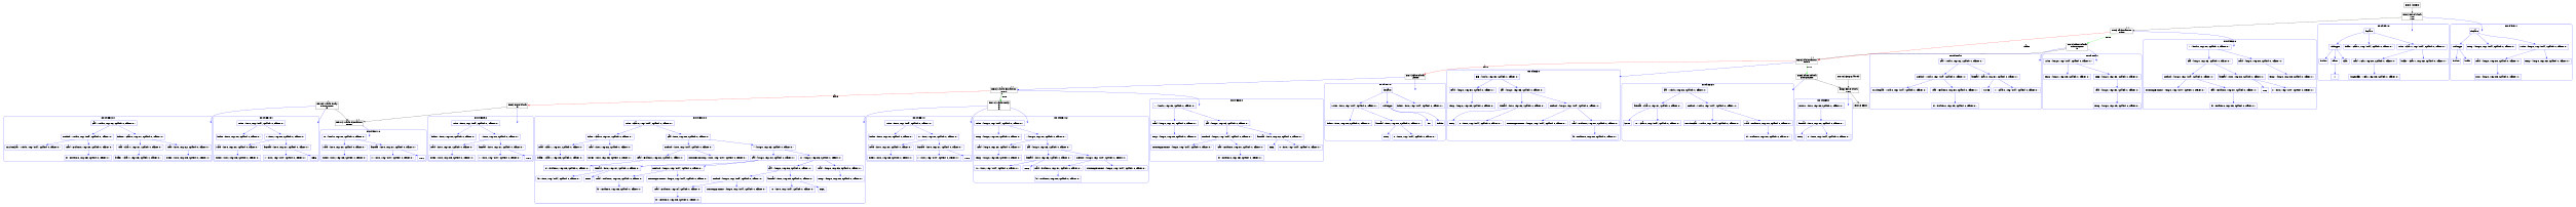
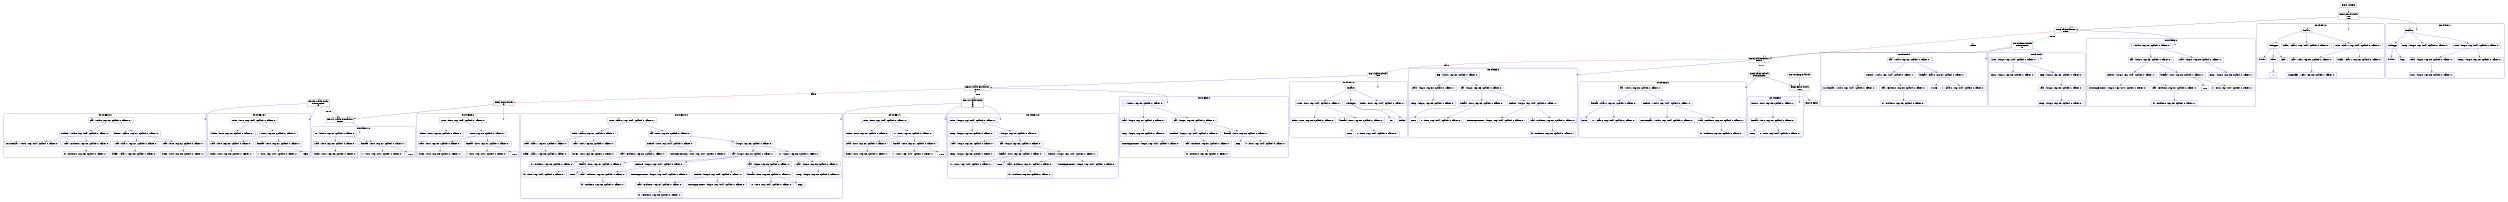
  digraph {
    compound=true
    splines=true
    node [shape=rectangle color=blue]
    edge [color=blue]
    entry0 [shape=point style=invis color=""]
    n2 [label="call <void:0, reg: R2, spilled: 0, offset: 0>"]
    n3 [label="method <void:0, reg: (null), spilled: 0, offset: 0>"]
    n4 [label="indexr <char:0, reg: R1, spilled: 0, offset: 0>"]
    n5 [label="__writeChar <void:0, reg: (null), spilled: 0, offset: 0>"]
    n6 [label="read <BuiltIn:0, reg: R0, spilled: 0, offset: 0>"]
    n7 [label="bi <BuiltIn:0, reg: AR, spilled: 0, offset: 0>"]
    n8 [label="read <char:1, reg: R1, spilled: 0, offset: 0>"]
    n9 [label="read <int:0, reg: R2, spilled: 0, offset: 0>"]
    n10 [label="buffer <char:1, reg: AR, spilled: 0, offset: 0>"]
    n11 [label="index <int:0, reg: AR, spilled: 0, offset: 0>"]
    entry1 [shape=point style=invis color=""]
    n13 [label="write <int:0, reg: (null), spilled: 0, offset: 0>"]
    n14 [label="index <int:0, reg: AR, spilled: 0, offset: 0>"]
    n15 [label="- <int:0, reg: R0, spilled: 0, offset: 0>"]
    n16 [label="read <int:0, reg: R0, spilled: 0, offset: 0>"]
    n17 [label="litRead <int:0, reg: R1, spilled: 0, offset: 0>"]
    n18 [label="index <int:0, reg: AR, spilled: 0, offset: 0>"]
    n19 [label=DEC]
    n20 [label="1 <int:0, reg: (null), spilled: 0, offset: 0>"]
    entry2 [shape=point style=invis color=""]
    n22 [label="!= <bool:0, reg: R0, spilled: 0, offset: 0>"]
    n23 [label="read <int:0, reg: R0, spilled: 0, offset: 0>"]
    n24 [label="litRead <int:0, reg: R1, spilled: 0, offset: 0>"]
    n25 [label="index <int:0, reg: AR, spilled: 0, offset: 0>"]
    n26 [label=DEC]
    n27 [label="-1 <int:0, reg: (null), spilled: 0, offset: 0>"]
    entry3 [shape=point style=invis color=""]
    n29 [label="write <char:0, reg: (null), spilled: 0, offset: 0>"]
    n30 [label="index <char:0, reg: R1, spilled: 0, offset: 0>"]
    n31 [label="call <int:0, reg: N0, spilled: 0, offset: 0>"]
    n32 [label="read <char:1, reg: R1, spilled: 0, offset: 0>"]
    n33 [label="read <int:0, reg: R2, spilled: 0, offset: 0>"]
    n34 [label="buffer <char:1, reg: AR, spilled: 0, offset: 0>"]
    n35 [label="index <int:0, reg: AR, spilled: 0, offset: 0>"]
    n36 [label="method <int:0, reg: (null), spilled: 0, offset: 0>"]
    n37 [label="|| <long:0, reg: R3, spilled: 0, offset: 0>"]
    n38 [label="__toIntFromLong <int:0, reg: (null), spilled: 0, offset: 0>"]
    n39 [label="read <BuiltIn:0, reg: R2, spilled: 0, offset: 0>"]
    n40 [label="bi <BuiltIn:0, reg: AR, spilled: 0, offset: 0>"]
    n41 [label="% <long:0, reg: R3, spilled: 0, offset: 0>"]
    n42 [label="call <long:0, reg: N0, spilled: 0, offset: 0>"]
    n43 [label="read <long:0, reg: R3, spilled: 0, offset: 0>"]
    n44 [label="call <long:0, reg: R6, spilled: 0, offset: 0>"]
    n45 [label="temp <long:0, reg: AR, spilled: 0, offset: 0>"]
    n46 [label="method <long:0, reg: (null), spilled: 0, offset: 0>"]
    n47 [label="litRead <int:0, reg: R5, spilled: 0, offset: 0>"]
    n48 [label="__toLongFromInt <long:0, reg: (null), spilled: 0, offset: 0>"]
    n49 [label="read <BuiltIn:0, reg: R4, spilled: 0, offset: 0>"]
    n50 [label="bi <BuiltIn:0, reg: AR, spilled: 0, offset: 0>"]
    n51 [label=DEC]
    n52 [label="10 <int:0, reg: (null), spilled: 0, offset: 0>"]
    n53 [label="method <long:0, reg: (null), spilled: 0, offset: 0>"]
    n54 [label="litRead <int:0, reg: R7, spilled: 0, offset: 0>"]
    n55 [label="__toLongFromInt <long:0, reg: (null), spilled: 0, offset: 0>"]
    n56 [label="read <BuiltIn:0, reg: R6, spilled: 0, offset: 0>"]
    n57 [label="bi <BuiltIn:0, reg: AR, spilled: 0, offset: 0>"]
    n58 [label=HEX]
    n59 [label="48 <int:0, reg: (null), spilled: 0, offset: 0>"]
    entry6 [shape=point style=invis color=""]
    n61 [label="write <int:0, reg: (null), spilled: 0, offset: 0>"]
    n62 [label="index <int:0, reg: AR, spilled: 0, offset: 0>"]
    n63 [label="- <int:0, reg: R0, spilled: 0, offset: 0>"]
    n64 [label="read <int:0, reg: R0, spilled: 0, offset: 0>"]
    n65 [label="litRead <int:0, reg: R1, spilled: 0, offset: 0>"]
    n66 [label="index <int:0, reg: AR, spilled: 0, offset: 0>"]
    n67 [label=DEC]
    n68 [label="1 <int:0, reg: (null), spilled: 0, offset: 0>"]
    entry4 [shape=point style=invis color=""]
    n70 [label="write <int:0, reg: (null), spilled: 0, offset: 0>"]
    n71 [label="index <int:0, reg: AR, spilled: 0, offset: 0>"]
    n72 [label="+ <int:0, reg: R0, spilled: 0, offset: 0>"]
    n73 [label="read <int:0, reg: R0, spilled: 0, offset: 0>"]
    n74 [label="litRead <int:0, reg: R1, spilled: 0, offset: 0>"]
    n75 [label="index <int:0, reg: AR, spilled: 0, offset: 0>"]
    n76 [label=DEC]
    n77 [label="1 <int:0, reg: (null), spilled: 0, offset: 0>"]
    entry5 [shape=point style=invis color=""]
    n79 [label="write <long:0, reg: (null), spilled: 0, offset: 0>"]
    n80 [label="temp <long:0, reg: AR, spilled: 0, offset: 0>"]
    n81 [label="/ <long:0, reg: R0, spilled: 0, offset: 0>"]
    n82 [label="read <long:0, reg: R0, spilled: 0, offset: 0>"]
    n83 [label="call <long:0, reg: R3, spilled: 0, offset: 0>"]
    n84 [label="temp <long:0, reg: AR, spilled: 0, offset: 0>"]
    n85 [label="method <long:0, reg: (null), spilled: 0, offset: 0>"]
    n86 [label="litRead <int:0, reg: R2, spilled: 0, offset: 0>"]
    n87 [label="__toLongFromInt <long:0, reg: (null), spilled: 0, offset: 0>"]
    n88 [label="read <BuiltIn:0, reg: R1, spilled: 0, offset: 0>"]
    n89 [label="bi <BuiltIn:0, reg: AR, spilled: 0, offset: 0>"]
    n90 [label=DEC]
    n91 [label="10 <int:0, reg: (null), spilled: 0, offset: 0>"]
    entry7 [shape=point style=invis color=""]
    n93 [label="&gt; <bool:0, reg: R0, spilled: 0, offset: 0>"]
    n94 [label="read <long:0, reg: R0, spilled: 0, offset: 0>"]
    n95 [label="call <long:0, reg: R3, spilled: 0, offset: 0>"]
    n96 [label="temp <long:0, reg: AR, spilled: 0, offset: 0>"]
    n97 [label="method <long:0, reg: (null), spilled: 0, offset: 0>"]
    n98 [label="litRead <int:0, reg: R2, spilled: 0, offset: 0>"]
    n99 [label="__toLongFromInt <long:0, reg: (null), spilled: 0, offset: 0>"]
    n100 [label="read <BuiltIn:0, reg: R1, spilled: 0, offset: 0>"]
    n101 [label="bi <BuiltIn:0, reg: AR, spilled: 0, offset: 0>"]
    n102 [label=DEC]
    n103 [label="0 <int:0, reg: (null), spilled: 0, offset: 0>"]
    entry8 [shape=point style=invis color=""]
    n105 [label=declare]
    n106 [label=withType]
    n107 [label="index <int:0, reg: (null), spilled: 0, offset: 0>"]
    n108 [label="write <int:0, reg: (null), spilled: 0, offset: 0>"]
    n109 [label=int]
    n110 [label=builtin]
    n111 [label="index <int:0, reg: AR, spilled: 0, offset: 0>"]
    n112 [label="litRead <int:0, reg: R0, spilled: 0, offset: 0>"]
    n113 [label=DEC]
    n114 [label="0 <int:0, reg: (null), spilled: 0, offset: 0>"]
    entry9 [shape=point style=invis color=""]
    n116 [label="call <void:0, reg: R2, spilled: 0, offset: 0>"]
    n117 [label="method <void:0, reg: (null), spilled: 0, offset: 0>"]
    n118 [label="litRead <char:0, reg: R1, spilled: 0, offset: 0>"]
    n119 [label="__writeChar <void:0, reg: (null), spilled: 0, offset: 0>"]
    n120 [label="read <BuiltIn:0, reg: R0, spilled: 0, offset: 0>"]
    n121 [label="bi <BuiltIn:0, reg: AR, spilled: 0, offset: 0>"]
    n122 [label=SYMB]
    n123 [label="'0' <char:0, reg: (null), spilled: 0, offset: 0>"]
    entry10 [shape=point style=invis color=""]
    n125 [label="return <int:0, reg: RT, spilled: 0, offset: 0>"]
    n126 [label="litRead <int:0, reg: R0, spilled: 0, offset: 0>"]
    n127 [label=DEC]
    n128 [label="0 <int:0, reg: (null), spilled: 0, offset: 0>"]
    entry11 [shape=point style=invis color=""]
    n130 [label="call <void:0, reg: R2, spilled: 0, offset: 0>"]
    n131 [label="method <void:0, reg: (null), spilled: 0, offset: 0>"]
    n132 [label="litRead <char:0, reg: R1, spilled: 0, offset: 0>"]
    n133 [label="__writeChar <void:0, reg: (null), spilled: 0, offset: 0>"]
    n134 [label="read <BuiltIn:0, reg: R0, spilled: 0, offset: 0>"]
    n135 [label="bi <BuiltIn:0, reg: AR, spilled: 0, offset: 0>"]
    n136 [label=SYMB]
    n137 [label="'-' <char:0, reg: (null), spilled: 0, offset: 0>"]
    entry12 [shape=point style=invis color=""]
    n139 [label="write <long:0, reg: (null), spilled: 0, offset: 0>"]
    n140 [label="temp <long:0, reg: AR, spilled: 0, offset: 0>"]
    n141 [label="NEG <long:0, reg: R0, spilled: 0, offset: 0>"]
    n142 [label="read <long:0, reg: R0, spilled: 0, offset: 0>"]
    n143 [label="temp <long:0, reg: AR, spilled: 0, offset: 0>"]
    entry13 [shape=point style=invis color=""]
    n145 [label="== <bool:0, reg: R0, spilled: 0, offset: 0>"]
    n146 [label="read <long:0, reg: R0, spilled: 0, offset: 0>"]
    n147 [label="call <long:0, reg: R3, spilled: 0, offset: 0>"]
    n148 [label="temp <long:0, reg: AR, spilled: 0, offset: 0>"]
    n149 [label="method <long:0, reg: (null), spilled: 0, offset: 0>"]
    n150 [label="litRead <int:0, reg: R2, spilled: 0, offset: 0>"]
    n151 [label="__toLongFromInt <long:0, reg: (null), spilled: 0, offset: 0>"]
    n152 [label="read <BuiltIn:0, reg: R1, spilled: 0, offset: 0>"]
    n153 [label="bi <BuiltIn:0, reg: AR, spilled: 0, offset: 0>"]
    n154 [label=DEC]
    n155 [label="0 <int:0, reg: (null), spilled: 0, offset: 0>"]
    entry14 [shape=point style=invis color=""]
    n157 [label="&lt; <bool:0, reg: R0, spilled: 0, offset: 0>"]
    n158 [label="read <long:0, reg: R0, spilled: 0, offset: 0>"]
    n159 [label="call <long:0, reg: R3, spilled: 0, offset: 0>"]
    n160 [label="temp <long:0, reg: AR, spilled: 0, offset: 0>"]
    n161 [label="method <long:0, reg: (null), spilled: 0, offset: 0>"]
    n162 [label="litRead <int:0, reg: R2, spilled: 0, offset: 0>"]
    n163 [label="__toLongFromInt <long:0, reg: (null), spilled: 0, offset: 0>"]
    n164 [label="read <BuiltIn:0, reg: R1, spilled: 0, offset: 0>"]
    n165 [label="bi <BuiltIn:0, reg: AR, spilled: 0, offset: 0>"]
    n166 [label=DEC]
    n167 [label="0 <int:0, reg: (null), spilled: 0, offset: 0>"]
    entry15 [shape=point style=invis color=""]
    n169 [label=declare]
    n170 [label=withType]
    n171 [label="buffer <char:1, reg: (null), spilled: 0, offset: 0>"]
    n172 [label="write <char:1, reg: (null), spilled: 0, offset: 0>"]
    n173 [label=char]
    n174 [label=builtin]
    n175 [label=offset]
    n176 [label=1]
    n177 [label="buffer <char:1, reg: AR, spilled: 0, offset: 0>"]
    n178 [label="read <ref:0, reg: R0, spilled: 0, offset: 0>"]
    n179 [label="longBuffer <ref:0, reg: AR, spilled: 0, offset: 0>"]
    entry16 [shape=point style=invis color=""]
    n181 [label=declare]
    n182 [label=withType]
    n183 [label="temp <long:0, reg: (null), spilled: 0, offset: 0>"]
    n184 [label="write <long:0, reg: (null), spilled: 0, offset: 0>"]
-   n185 [label=buffer]
+   n185 [label=long]
    n186 [label=builtin]
    n187 [label="temp <long:0, reg: AR, spilled: 0, offset: 0>"]
    n188 [label="read <long:0, reg: R0, spilled: 0, offset: 0>"]
    n189 [label="num <long:0, reg: AR, spilled: 0, offset: 0>"]
    n190 [label=<<B>BB14: END</B><BR ALIGN="CENTER"/>> color=""]
    n191 [label=<<B>BB13: While Body</B><BR ALIGN="CENTER"/>FUNC_CALL<BR ALIGN="CENTER"/>=<BR ALIGN="CENTER"/>> color=""]
    n192 [label=<<B>BB11: While Condition</B><BR ALIGN="CENTER"/>EXPR<BR ALIGN="CENTER"/>> color=""]
    n193 [label=<<B>BB12: Empty block</B><BR ALIGN="CENTER"/>> color=""]
    n194 [label=<<B>BB5: Base block</B><BR ALIGN="CENTER"/>DEC<BR ALIGN="CENTER"/>> color=""]
    n195 [label=<<B>BB10: While Body</B><BR ALIGN="CENTER"/>=<BR ALIGN="CENTER"/>=<BR ALIGN="CENTER"/>=<BR ALIGN="CENTER"/>> color=""]
    n196 [label=<<B>BB8: While Condition</B><BR ALIGN="CENTER"/>EXPR<BR ALIGN="CENTER"/>> color=""]
    n197 [label=<<B>BB9: Base block</B><BR ALIGN="CENTER"/>=<BR ALIGN="CENTER"/>> color=""]
-   n198 [label=<<B>BB7: Else Block</B><BR ALIGN="CENTER"/>START<BR ALIGN="CENTER"/>> color=""]
+   n198 [label=<<B>BB7: Else Block</B><BR ALIGN="CENTER"/>VAR<BR ALIGN="CENTER"/>> color=""]
    n199 [label=<<B>BB6: Then Block</B><BR ALIGN="CENTER"/>FUNC_CALL<BR ALIGN="CENTER"/>> color=""]
    n200 [label=<<B>BB4: Then Block</B><BR ALIGN="CENTER"/>FUNC_CALL<BR ALIGN="CENTER"/>=<BR ALIGN="CENTER"/>> color=""]
    n201 [label=<<B>BB3: If Condition</B><BR ALIGN="CENTER"/>EXPR<BR ALIGN="CENTER"/>> color=""]
    n202 [label=<<B>BB2: If Condition</B><BR ALIGN="CENTER"/>EXPR<BR ALIGN="CENTER"/>> color=""]
    n203 [label=<<B>BB1: Base block</B><BR ALIGN="CENTER"/>VAR<BR ALIGN="CENTER"/>VAR<BR ALIGN="CENTER"/>> color=""]
    n204 [label=<<B>BB0: START</B><BR ALIGN="CENTER"/>> color=""]
    subgraph cluster_1 {
      color=blue
      label="OT of BB13:0"
      style=rounded
      entry0
      n2
      n3
      n4
      n5
      n6
      n7
      n8
      n9
      n10
      n11
    }
    subgraph cluster_2 {
      color=blue
      label="OT of BB13:1"
      style=rounded
      entry1
      n13
      n14
      n15
      n16
      n17
      n18
      n19
      n20
    }
    subgraph cluster_3 {
      color=blue
      label="OT of BB11:0"
      style=rounded
      entry2
      n22
      n23
      n24
      n25
      n26
      n27
    }
    subgraph cluster_4 {
      color=blue
      label="OT of BB10:0"
      style=rounded
      entry3
      n29
      n30
      n31
      n32
      n33
      n34
      n35
      n36
      n37
      n38
      n39
      n40
      n41
      n42
      n43
      n44
      n45
      n46
      n47
      n48
      n49
      n50
      n51
      n52
      n53
      n54
      n55
      n56
      n57
      n58
      n59
    }
    subgraph cluster_5 {
      color=blue
      label="OT of BB9:2"
      style=rounded
      entry6
      n61
      n62
      n63
      n64
      n65
      n66
      n67
      n68
    }
    subgraph cluster_6 {
      color=blue
      label="OT of BB10:1"
      style=rounded
      entry4
      n70
      n71
      n72
      n73
      n74
      n75
      n76
      n77
    }
    subgraph cluster_7 {
      color=blue
      label="OT of BB10:2"
      style=rounded
      entry5
      n79
      n80
      n81
      n82
      n83
      n84
      n85
      n86
      n87
      n88
      n89
      n90
      n91
    }
    subgraph cluster_8 {
      color=blue
      label="OT of BB8:0"
      style=rounded
      entry7
      n93
      n94
      n95
      n96
      n97
      n98
      n99
      n100
      n101
      n102
      n103
    }
    subgraph cluster_9 {
      color=blue
      label="OT of BB7:0"
      style=rounded
      entry8
      n105
      n106
      n107
      n108
      n109
      n110
      n111
      n112
      n113
      n114
    }
    subgraph cluster_10 {
      color=blue
      label="OT of BB6:0"
      style=rounded
      entry9
      n116
      n117
      n118
      n119
      n120
      n121
      n122
      n123
    }
    subgraph cluster_11 {
      color=blue
      label="OT of BB5:0"
      style=rounded
      entry10
      n125
      n126
      n127
      n128
    }
    subgraph cluster_12 {
      color=blue
      label="OT of BB4:0"
      style=rounded
      entry11
      n130
      n131
      n132
      n133
      n134
      n135
      n136
      n137
    }
    subgraph cluster_13 {
      color=blue
      label="OT of BB4:1"
      style=rounded
      entry12
      n139
      n140
      n141
      n142
      n143
    }
    subgraph cluster_14 {
      color=blue
      label="OT of BB3:0"
      style=rounded
      entry13
      n145
      n146
      n147
      n148
      n149
      n150
      n151
      n152
      n153
      n154
      n155
    }
    subgraph cluster_15 {
      color=blue
      label="OT of BB2:0"
      style=rounded
      entry14
      n157
      n158
      n159
      n160
      n161
      n162
      n163
      n164
      n165
      n166
      n167
    }
    subgraph cluster_16 {
      color=blue
      label="OT of BB1:0"
      style=rounded
      entry15
      n169
      n170
      n171
      n172
      n173
      n174
      n175
      n176
      n177
      n178
      n179
    }
    subgraph cluster_17 {
      color=blue
      label="OT of BB1:1"
      style=rounded
      entry16
      n181
      n182
      n183
      n184
      n185
      n186
      n187
      n188
      n189
    }
    n2 -> n3
    n2 -> n4
    n3 -> n5
    n3 -> n6
    n4 -> n8
    n4 -> n9
    n6 -> n7
    n8 -> n10
    n9 -> n11
    n13 -> n14
    n13 -> n15
    n15 -> n16
    n15 -> n17
    n16 -> n18
    n17 -> n19
    n17 -> n20
    n22 -> n23
    n22 -> n24
    n23 -> n25
    n24 -> n26
    n24 -> n27
    n29 -> n30
    n29 -> n31
    n30 -> n32
    n30 -> n33
    n31 -> n36
    n31 -> n37
    n32 -> n34
    n33 -> n35
    n36 -> n38
    n36 -> n39
    n37 -> n41
    n37 -> n42
    n39 -> n40
    n41 -> n43
    n41 -> n44
    n42 -> n53
    n42 -> n54
    n43 -> n45
    n44 -> n46
    n44 -> n47
    n46 -> n48
    n46 -> n49
    n47 -> n51
    n47 -> n52
    n49 -> n50
    n53 -> n55
    n53 -> n56
    n54 -> n58
    n54 -> n59
    n56 -> n57
    n61 -> n62
    n61 -> n63
    n63 -> n64
    n63 -> n65
    n64 -> n66
    n65 -> n67
    n65 -> n68
    n70 -> n71
    n70 -> n72
    n72 -> n73
    n72 -> n74
    n73 -> n75
    n74 -> n76
    n74 -> n77
    n79 -> n80
    n79 -> n81
    n81 -> n82
    n81 -> n83
    n82 -> n84
    n83 -> n85
    n83 -> n86
    n85 -> n87
    n85 -> n88
    n86 -> n90
    n86 -> n91
    n88 -> n89
    n93 -> n94
    n93 -> n95
    n94 -> n96
    n95 -> n97
    n95 -> n98
    n97 -> n99
    n97 -> n100
    n98 -> n102
    n98 -> n103
    n100 -> n101
    n105 -> n106
    n105 -> n107
    n105 -> n108
    n106 -> n109
    n106 -> n110
    n108 -> n111
    n108 -> n112
    n112 -> n113
    n112 -> n114
    n116 -> n117
    n116 -> n118
    n117 -> n119
    n117 -> n120
    n118 -> n122
    n118 -> n123
    n120 -> n121
    n125 -> n126
    n126 -> n127
    n126 -> n128
    n130 -> n131
    n130 -> n132
    n131 -> n133
    n131 -> n134
    n132 -> n136
    n132 -> n137
    n134 -> n135
    n139 -> n140
    n139 -> n141
    n141 -> n142
    n142 -> n143
    n145 -> n146
    n145 -> n147
    n146 -> n148
    n147 -> n149
    n147 -> n150
    n149 -> n151
    n149 -> n152
    n150 -> n154
    n150 -> n155
    n152 -> n153
    n157 -> n158
    n157 -> n159
    n158 -> n160
    n159 -> n161
    n159 -> n162
    n161 -> n163
    n161 -> n164
    n162 -> n166
    n162 -> n167
    n164 -> n165
    n169 -> n170
    n169 -> n171
    n169 -> n172
    n170 -> n173
    n170 -> n174
    n170 -> n175
    n172 -> n177
    n172 -> n178
    n175 -> n176
    n178 -> n179
    n181 -> n182
    n181 -> n183
    n181 -> n184
    n182 -> n185
    n182 -> n186
    n184 -> n187
    n184 -> n188
    n188 -> n189
    n191 -> entry0
    n191 -> entry1
    n191 -> n192 [color=""]
    n192 -> entry2
+   n192 -> n191 [color=green label=True]
    n193 -> n194 [color=""]
    n194 -> entry10
    n194 -> n190 [color=""]
    n195 -> entry3
    n195 -> entry4
    n195 -> entry5
    n195 -> n196 [color=""]
    n196 -> entry7
    n196 -> n195 [color=green label=True]
    n196 -> n197 [color=red label=False]
    n197 -> entry6
    n197 -> n192 [color=""]
    n198 -> entry8
    n198 -> n196
    n199 -> entry9
    n199 -> n194 [color=""]
    n200 -> entry11
    n200 -> entry12
    n200 -> n201 [color=""]
    n201 -> entry13
    n201 -> n198 [color=red label=False]
    n201 -> n199 [color=green label=True]
    n202 -> entry14
    n202 -> n200 [color=green label=True]
    n202 -> n201 [color=red label=False]
    n203 -> entry15
    n203 -> entry16
    n203 -> n202 [color=""]
    n204 -> n203 [color=""]
  }
